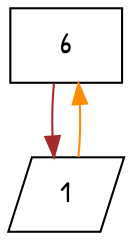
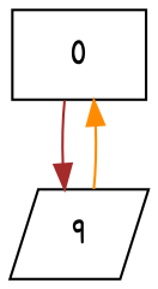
  digraph {
    fontname="Patrick Hand"
    node [fillcolor=white style=filled fontname="Patrick Hand"]
    edge [fontname="Patrick Hand"]
-   n1 [label=6 shape=box]
-   n2 [label=1 shape=parallelogram]
+   n1 [label=0 shape=box]
+   n2 [label=9 shape=parallelogram]
    n1 -> n2 [color=brown]
    n2 -> n1 [color=darkorange]
  }
